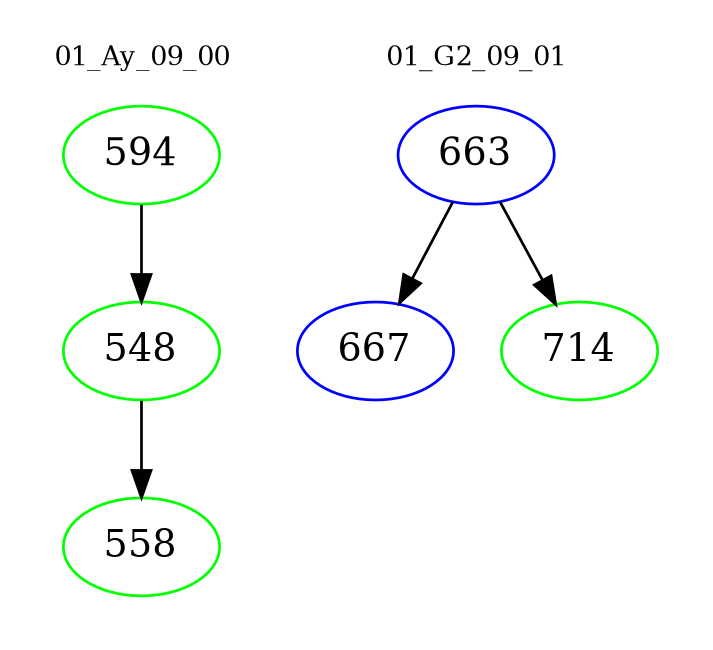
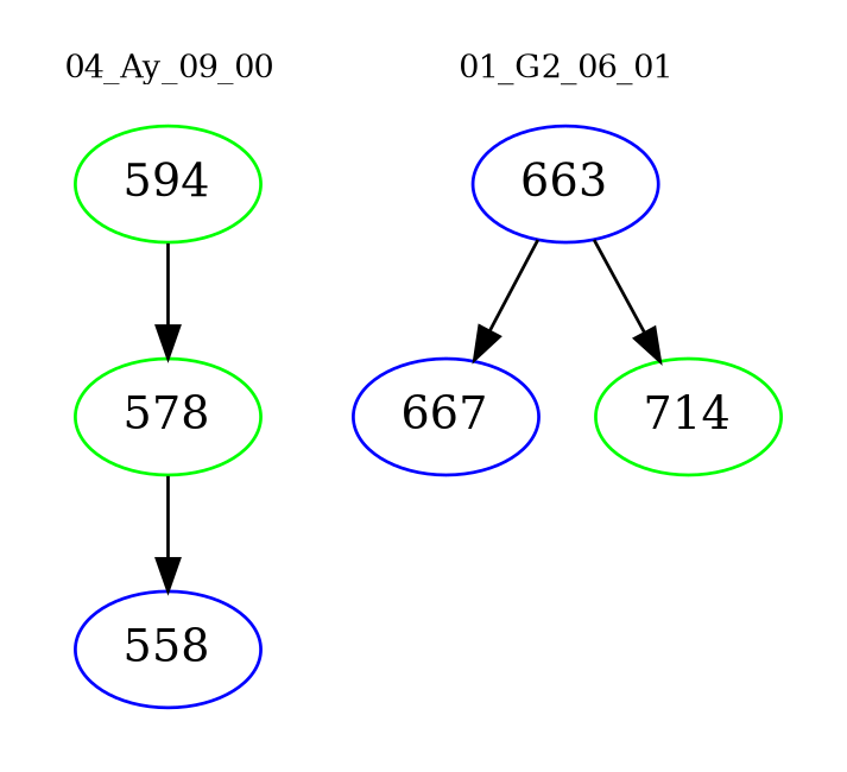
  digraph {
    node [color=green]
    edge [color=black]
-   n1 [label=548]
-   n2 [label=558]
+   n1 [label=578]
+   n2 [color=blue label=558]
    n3 [label=594]
    n4 [color=blue label=663]
    n5 [color=blue label=667]
    n6 [label=714]
    subgraph cluster_1 {
      color=white
      fontsize=10
-     label="01_Ay_09_00"
+     label="04_Ay_09_00"
      n1
      n2
      n3
    }
    subgraph cluster_2 {
      color=white
      fontsize=10
-     label="01_G2_09_01"
+     label="01_G2_06_01"
      n4
      n5
      n6
    }
    n1 -> n2
    n3 -> n1
    n4 -> n5
    n4 -> n6
  }
